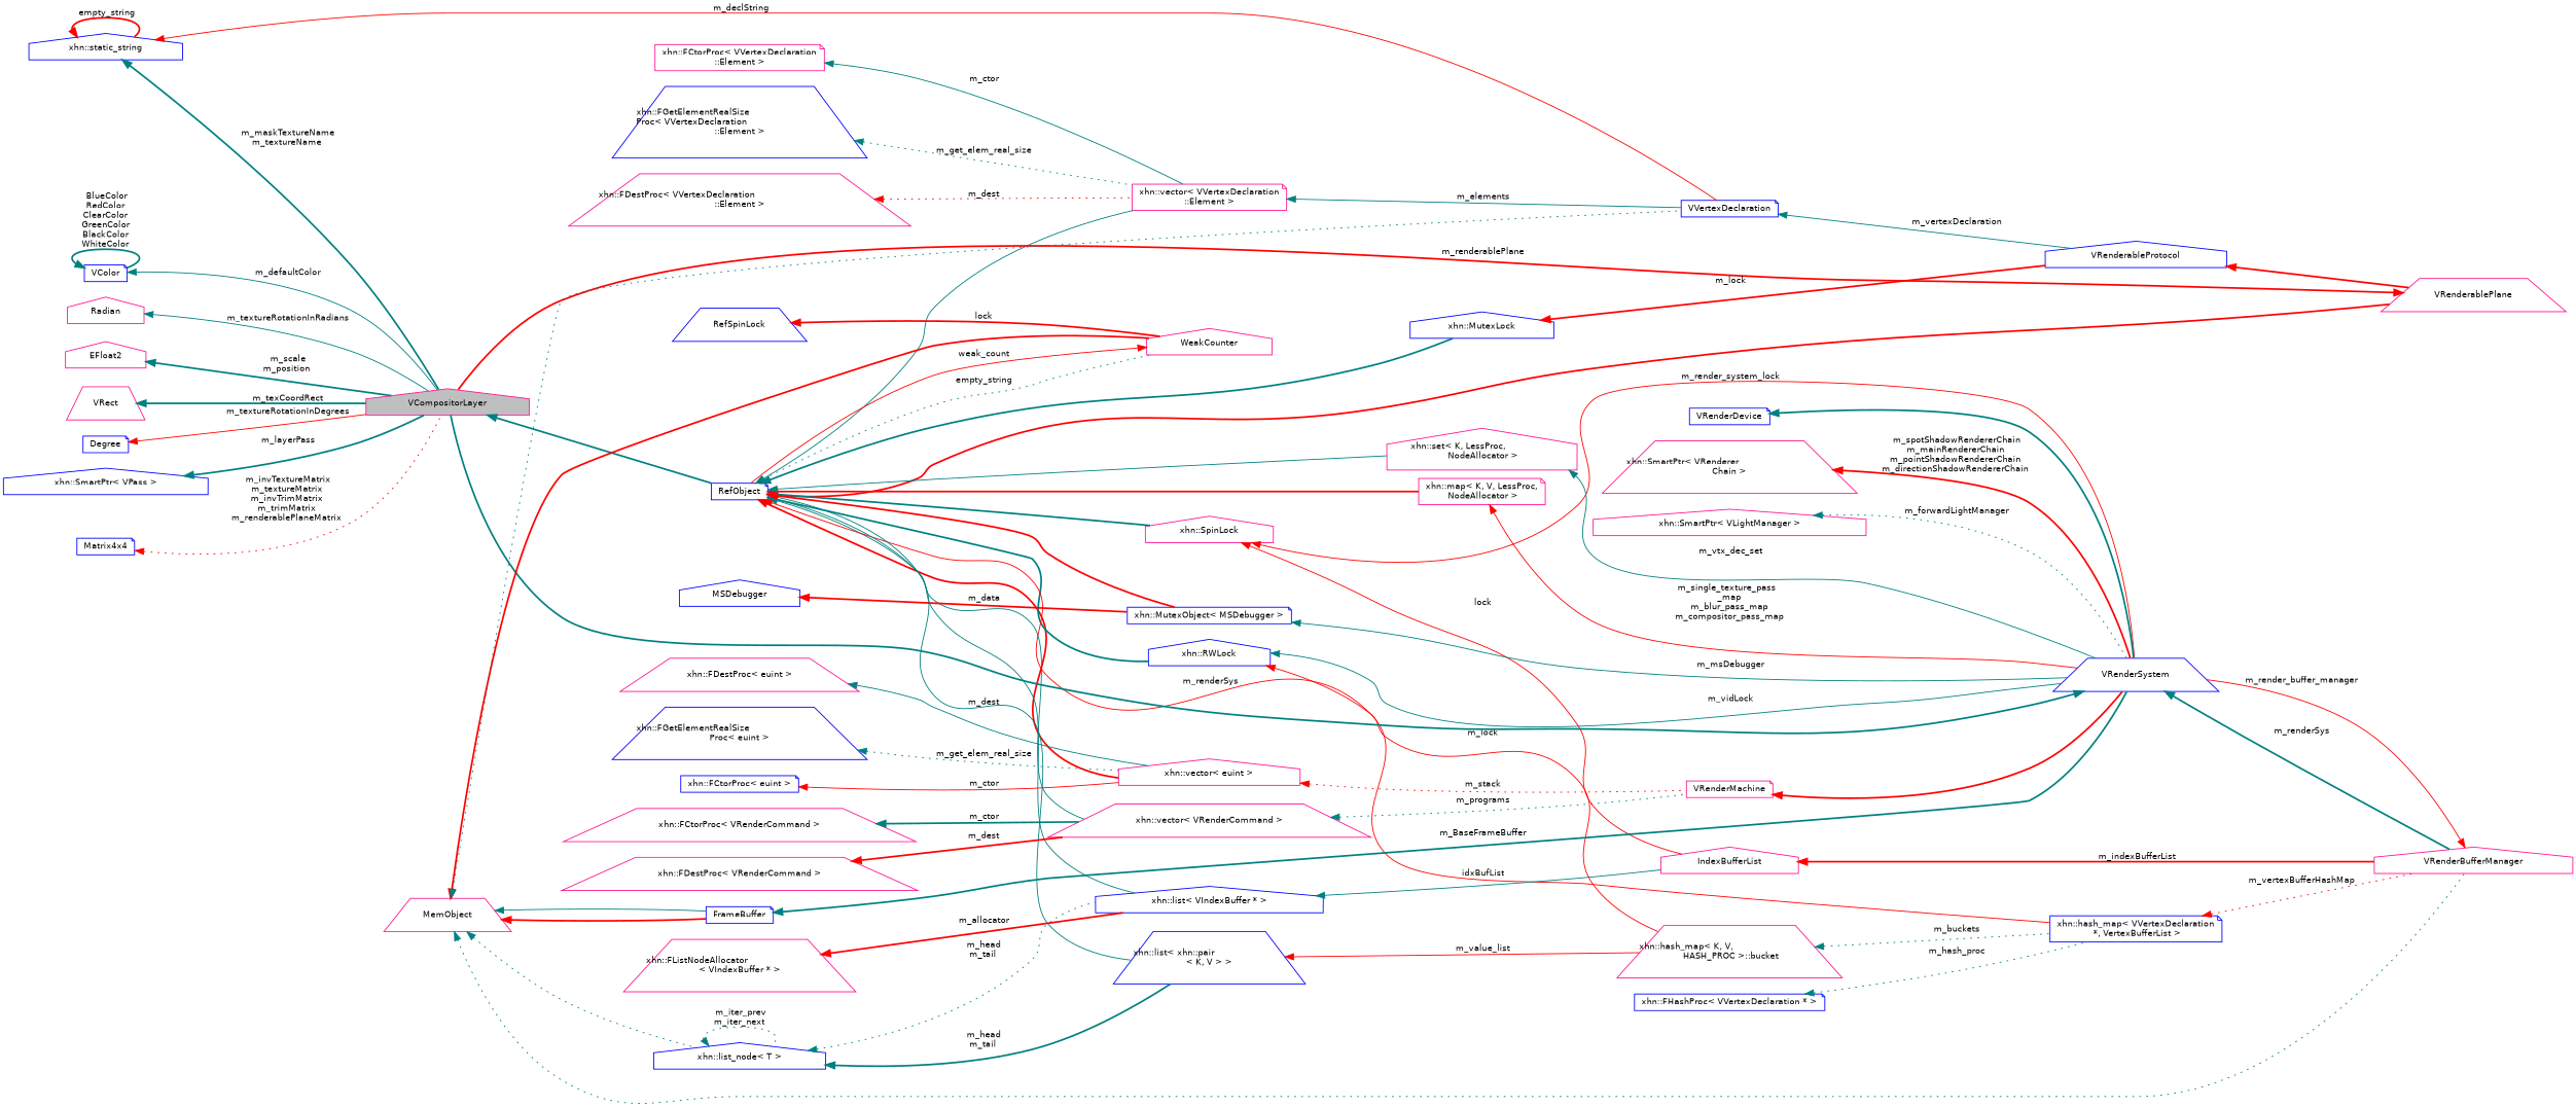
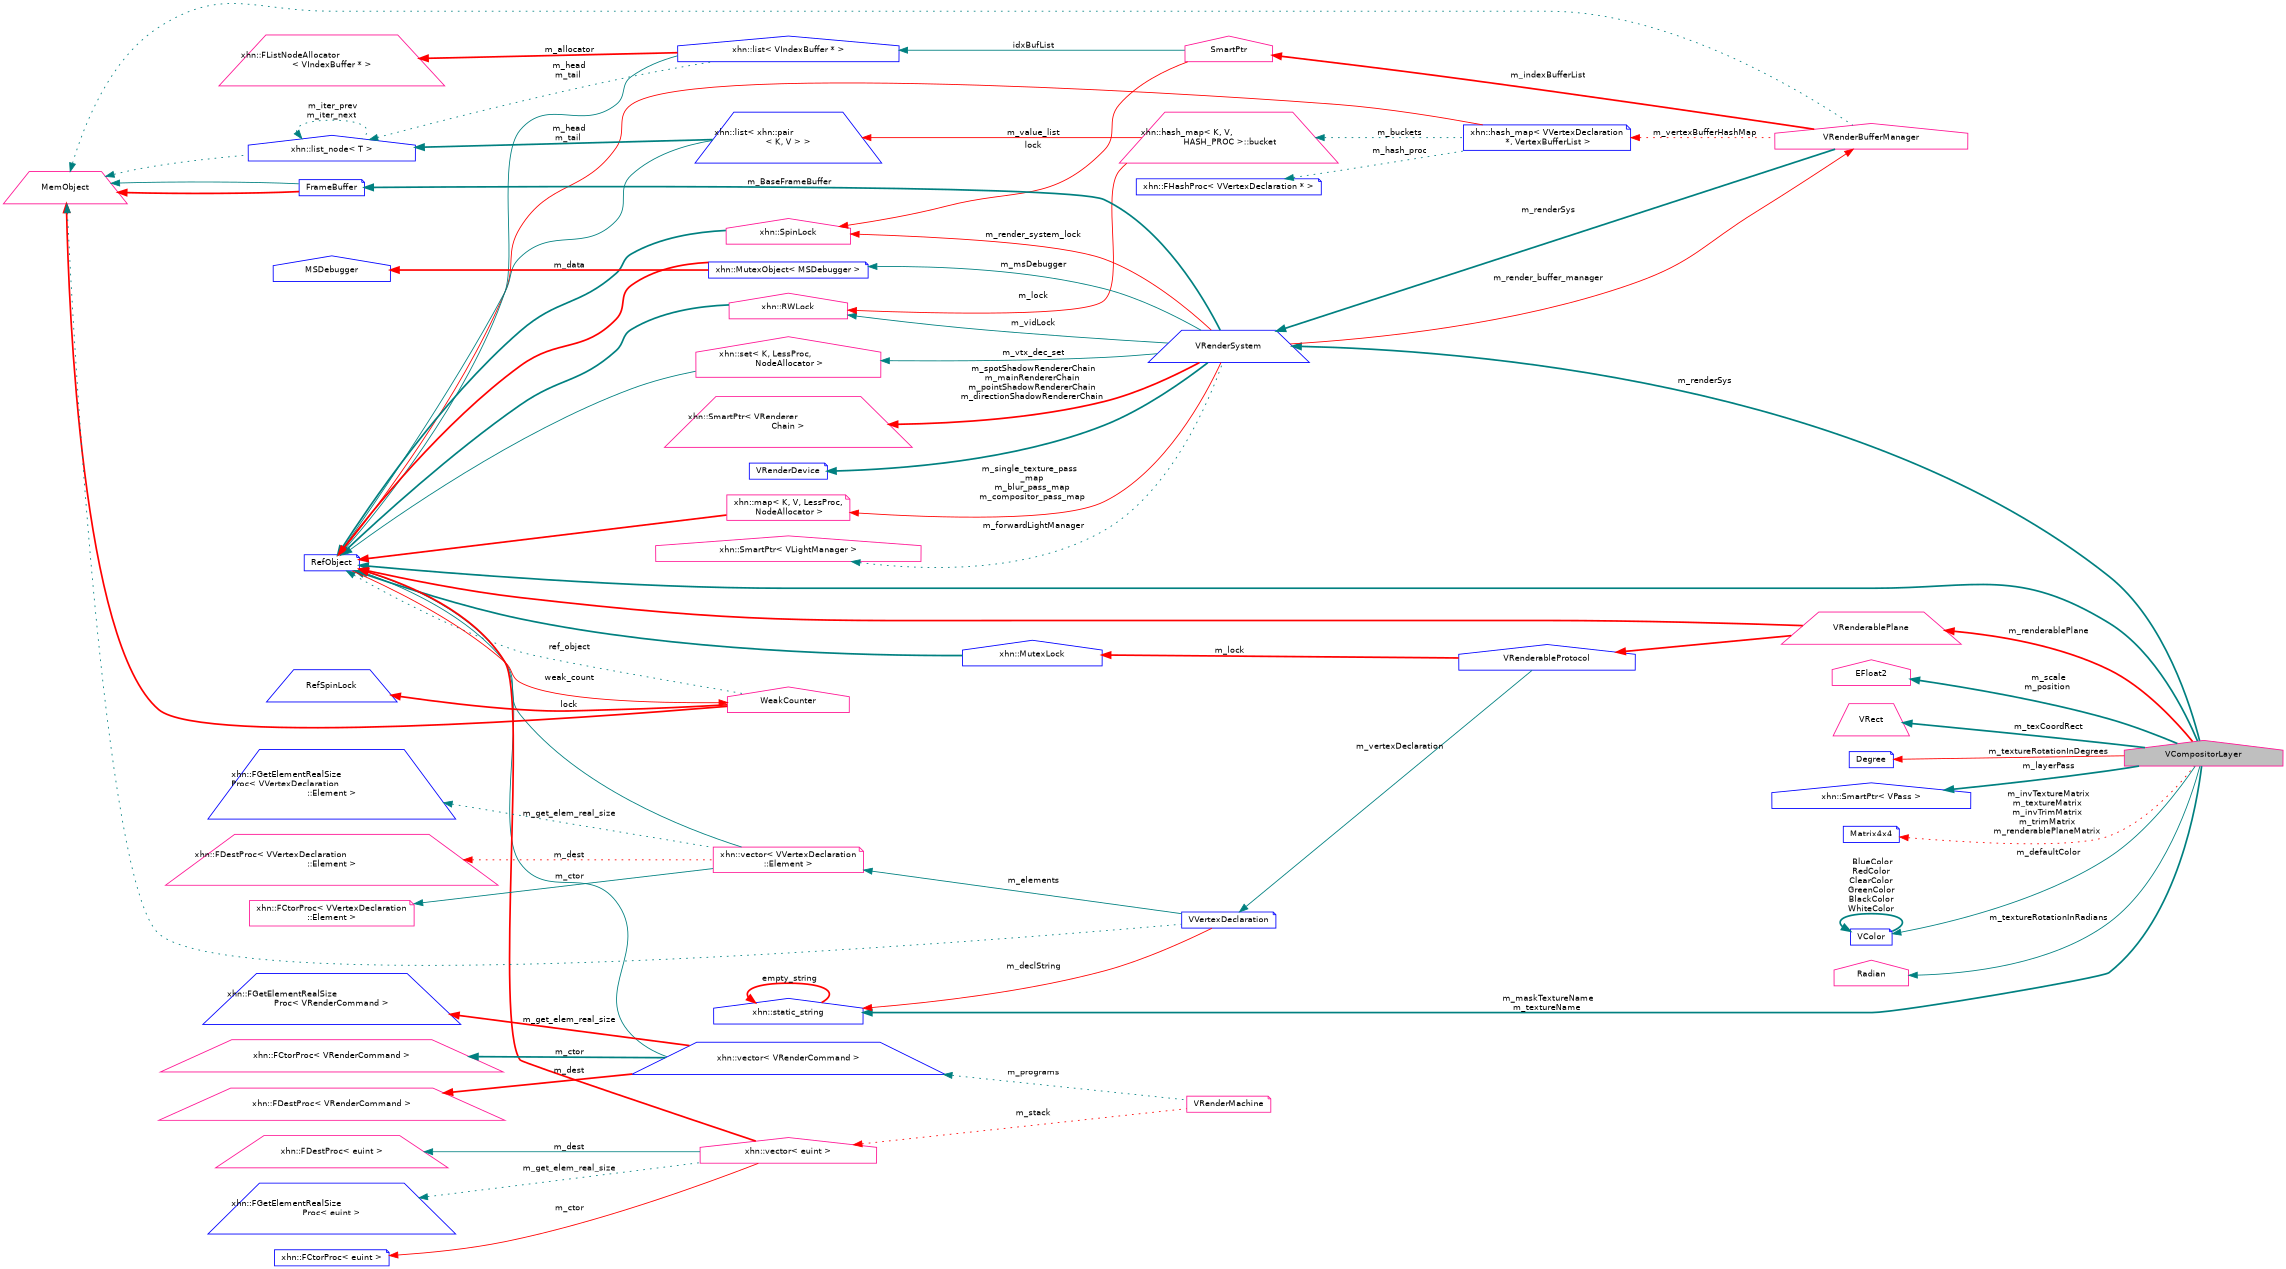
  digraph {
    rankdir=LR
    node [color=deeppink fillcolor=white fontname=Helvetica fontsize=10 shape=house style=filled]
    edge [color=teal dir=back fontname=Helvetica fontsize=10 labelfontname=Helvetica labelfontsize=10 style=bold]
    n1 [fillcolor=grey75 fontcolor=black height=0.2 label=VCompositorLayer width=0.4]
    n2 [color=blue height=0.2 label=RefObject shape=note width=0.4]
    n3 [height=0.2 label=WeakCounter width=0.4]
    n4 [height=0.2 label=VRenderablePlane shape=trapezium width=0.4]
    n5 [height=0.2 label="xhn::vector\< VVertexDeclaration\l::Element \>" shape=note width=0.4]
    n6 [color=blue height=0.2 label="xhn::MutexLock" width=0.4]
-   n7 [height=0.2 label="xhn::vector\< VRenderCommand \>" shape=trapezium width=0.4]
+   n7 [color=blue height=0.2 label="xhn::vector\< VRenderCommand \>" shape=trapezium width=0.4]
    n8 [height=0.2 label="xhn::vector\< euint \>" width=0.4]
-   n9 [color=blue height=0.2 label="xhn::RWLock" width=0.4]
+   n9 [height=0.2 label="xhn::RWLock" width=0.4]
    n10 [color=blue height=0.2 label="xhn::hash_map\< VVertexDeclaration\l *, VertexBufferList \>" shape=note width=0.4]
    n11 [color=blue height=0.2 label="xhn::list\< xhn::pair\l\< K, V \> \>" shape=trapezium width=0.4]
    n12 [height=0.2 label="xhn::SpinLock" width=0.4]
    n13 [color=blue height=0.2 label="xhn::list\< VIndexBuffer * \>" width=0.4]
    n14 [color=blue height=0.2 label="xhn::MutexObject\< MSDebugger \>" shape=note width=0.4]
    n15 [height=0.2 label="xhn::map\< K, V, LessProc,\l NodeAllocator \>" shape=note width=0.4]
    n16 [height=0.2 label="xhn::set\< K, LessProc,\l NodeAllocator \>" width=0.4]
    n17 [color=blue height=0.2 label=VVertexDeclaration shape=note width=0.4]
    n18 [color=blue height=0.2 label=VRenderableProtocol width=0.4]
    n19 [height=0.2 label=VRenderMachine shape=note width=0.4]
    n20 [color=blue height=0.2 label=VRenderSystem shape=trapezium width=0.4]
    n21 [height=0.2 label="xhn::hash_map\< K, V,\l HASH_PROC \>::bucket" shape=trapezium width=0.4]
    n22 [height=0.2 label=VRenderBufferManager width=0.4]
-   n23 [height=0.2 label=IndexBufferList width=0.4]
+   n23 [height=0.2 label=SmartPtr width=0.4]
    n24 [height=0.2 label=MemObject shape=trapezium width=0.4]
    n25 [color=blue height=0.2 label="xhn::list_node\< T \>" width=0.4]
    n26 [color=blue height=0.2 label=FrameBuffer shape=note width=0.4]
    n27 [color=blue height=0.2 label=RefSpinLock shape=trapezium width=0.4]
    n28 [height=0.2 label="xhn::FDestProc\< VVertexDeclaration\l::Element \>" shape=trapezium width=0.4]
    n29 [height=0.2 label="xhn::FCtorProc\< VVertexDeclaration\l::Element \>" shape=note width=0.4]
    n30 [color=blue height=0.2 label="xhn::FGetElementRealSize\lProc\< VVertexDeclaration\l::Element \>" shape=trapezium width=0.4]
    n31 [color=blue height=0.2 label="xhn::static_string" width=0.4]
    n32 [height=0.2 label=EFloat2 width=0.4]
    n33 [height=0.2 label="xhn::FCtorProc\< VRenderCommand \>" shape=trapezium width=0.4]
    n34 [height=0.2 label="xhn::FDestProc\< VRenderCommand \>" shape=trapezium width=0.4]
+   n35 [color=blue height=0.2 label="xhn::FGetElementRealSize\lProc\< VRenderCommand \>" shape=trapezium width=0.4]
    n36 [color=blue height=0.2 label="xhn::FGetElementRealSize\lProc\< euint \>" shape=trapezium width=0.4]
    n37 [color=blue height=0.2 label="xhn::FCtorProc\< euint \>" shape=note width=0.4]
    n38 [height=0.2 label="xhn::FDestProc\< euint \>" shape=trapezium width=0.4]
    n39 [color=blue height=0.2 label=VRenderDevice shape=note width=0.4]
    n40 [color=blue height=0.2 label="xhn::FHashProc\< VVertexDeclaration * \>" shape=note width=0.4]
    n41 [height=0.2 label="xhn::FListNodeAllocator\l\< VIndexBuffer * \>" shape=trapezium width=0.4]
    n42 [color=blue height=0.2 label=MSDebugger width=0.4]
    n43 [height=0.2 label="xhn::SmartPtr\< VRenderer\lChain \>" shape=trapezium width=0.4]
    n44 [height=0.2 label="xhn::SmartPtr\< VLightManager \>" width=0.4]
    n45 [height=0.2 label=VRect shape=trapezium width=0.4]
    n46 [color=blue height=0.2 label=Degree shape=note width=0.4]
    n47 [color=blue height=0.2 label="xhn::SmartPtr\< VPass \>" width=0.4]
    n48 [color=blue height=0.2 label=Matrix4x4 shape=note width=0.4]
    n49 [color=blue height=0.2 label=VColor shape=note width=0.4]
    n50 [height=0.2 label=Radian width=0.4]
-   n1 -> n2
-   n2 -> n3 [label=" empty_string" style=dotted]
+   n2 -> n1
+   n2 -> n3 [label=" ref_object" style=dotted]
    n2 -> n4 [color=red]
    n2 -> n5 [style=solid]
    n2 -> n6
    n2 -> n7 [style=solid]
    n2 -> n8 [color=red]
    n2 -> n9
    n2 -> n10 [color=red style=solid]
    n2 -> n11 [style=solid]
    n2 -> n12
    n2 -> n13 [style=solid]
    n2 -> n14 [color=red]
    n2 -> n15 [color=red]
    n2 -> n16 [style=solid]
    n3 -> n2 [color=red label=" weak_count" style=solid]
    n4 -> n1 [color=red label=" m_renderablePlane"]
    n5 -> n17 [label=" m_elements" style=solid]
    n6 -> n18 [color=red label=" m_lock"]
    n7 -> n19 [label=" m_programs" style=dotted]
    n8 -> n19 [color=red label=" m_stack" style=dotted]
    n9 -> n20 [label=" m_vidLock" style=solid]
    n9 -> n21 [color=red label=" m_lock" style=solid]
    n10 -> n22 [color=red label=" m_vertexBufferHashMap" style=dotted]
    n11 -> n21 [color=red label=" m_value_list" style=solid]
    n12 -> n20 [color=red label=" m_render_system_lock" style=solid]
    n12 -> n23 [color=red label=" lock" style=solid]
    n13 -> n23 [label=" idxBufList" style=solid]
    n14 -> n20 [label=" m_msDebugger" style=solid]
    n15 -> n20 [color=red label=" m_single_texture_pass\l_map\nm_blur_pass_map\nm_compositor_pass_map" style=solid]
    n16 -> n20 [label=" m_vtx_dec_set" style=solid]
    n17 -> n18 [label=" m_vertexDeclaration" style=solid]
    n18 -> n4 [color=red]
-   n19 -> n20 [color=red]
    n20 -> n1 [label=" m_renderSys"]
    n20 -> n22 [label=" m_renderSys"]
    n21 -> n10 [label=" m_buckets" style=dotted]
    n22 -> n20 [color=red label=" m_render_buffer_manager" style=solid]
    n23 -> n22 [color=red label=" m_indexBufferList"]
    n24 -> n3 [color=red]
    n24 -> n17 [style=dotted]
    n24 -> n22 [style=dotted]
    n24 -> n25 [style=dotted]
    n24 -> n26 [color=red]
    n24 -> n26 [style=solid]
    n25 -> n11 [label=" m_head\nm_tail"]
    n25 -> n13 [label=" m_head\nm_tail" style=dotted]
    n25 -> n25 [label=" m_iter_prev\nm_iter_next" style=dotted]
    n26 -> n20 [label=" m_BaseFrameBuffer"]
    n27 -> n3 [color=red label=" lock"]
    n28 -> n5 [color=red label=" m_dest" style=dotted]
    n29 -> n5 [label=" m_ctor" style=solid]
    n30 -> n5 [label=" m_get_elem_real_size" style=dotted]
    n31 -> n1 [label=" m_maskTextureName\nm_textureName"]
    n31 -> n17 [color=red label=" m_declString" style=solid]
    n31 -> n31 [color=red label=" empty_string"]
    n32 -> n1 [label=" m_scale\nm_position"]
    n33 -> n7 [label=" m_ctor"]
    n34 -> n7 [color=red label=" m_dest"]
+   n35 -> n7 [color=red label=" m_get_elem_real_size"]
    n36 -> n8 [label=" m_get_elem_real_size" style=dotted]
    n37 -> n8 [color=red label=" m_ctor" style=solid]
    n38 -> n8 [label=" m_dest" style=solid]
    n39 -> n20
    n40 -> n10 [label=" m_hash_proc" style=dotted]
    n41 -> n13 [color=red label=" m_allocator"]
    n42 -> n14 [color=red label=" m_data"]
    n43 -> n20 [color=red label=" m_spotShadowRendererChain\nm_mainRendererChain\nm_pointShadowRendererChain\nm_directionShadowRendererChain"]
    n44 -> n20 [label=" m_forwardLightManager" style=dotted]
    n45 -> n1 [label=" m_texCoordRect"]
    n46 -> n1 [color=red label=" m_textureRotationInDegrees" style=solid]
    n47 -> n1 [label=" m_layerPass"]
    n48 -> n1 [color=red label=" m_invTextureMatrix\nm_textureMatrix\nm_invTrimMatrix\nm_trimMatrix\nm_renderablePlaneMatrix" style=dotted]
    n49 -> n1 [label=" m_defaultColor" style=solid]
    n49 -> n49 [label=" BlueColor\nRedColor\nClearColor\nGreenColor\nBlackColor\nWhiteColor"]
    n50 -> n1 [label=" m_textureRotationInRadians" style=solid]
  }
